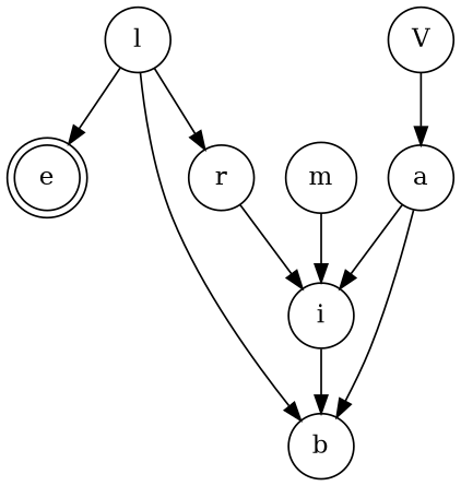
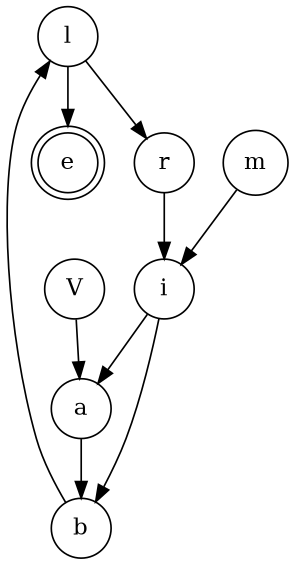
  digraph {
    node [color=black shape=circle]
    e [shape=doublecircle]
    m
    i
    a
    b
    V
    r
    l
    m -> i
-   a -> i
+   i -> a
    i -> b
    a -> b
-   l -> b
+   b -> l
    V -> a
    r -> i
    l -> e
    l -> r
  }
